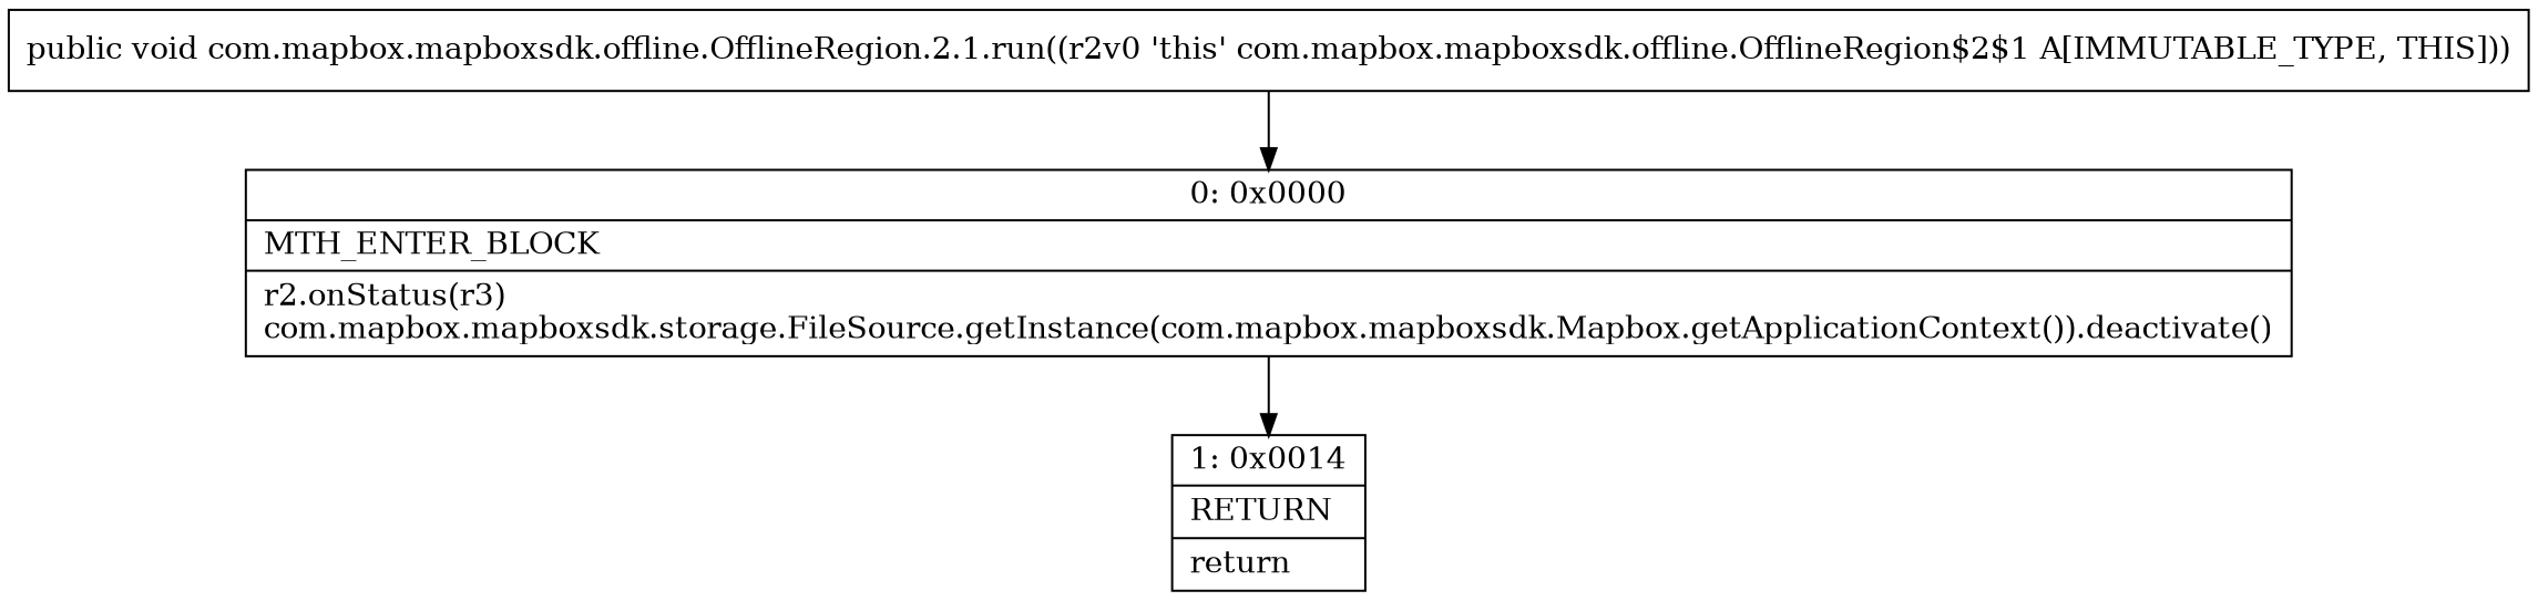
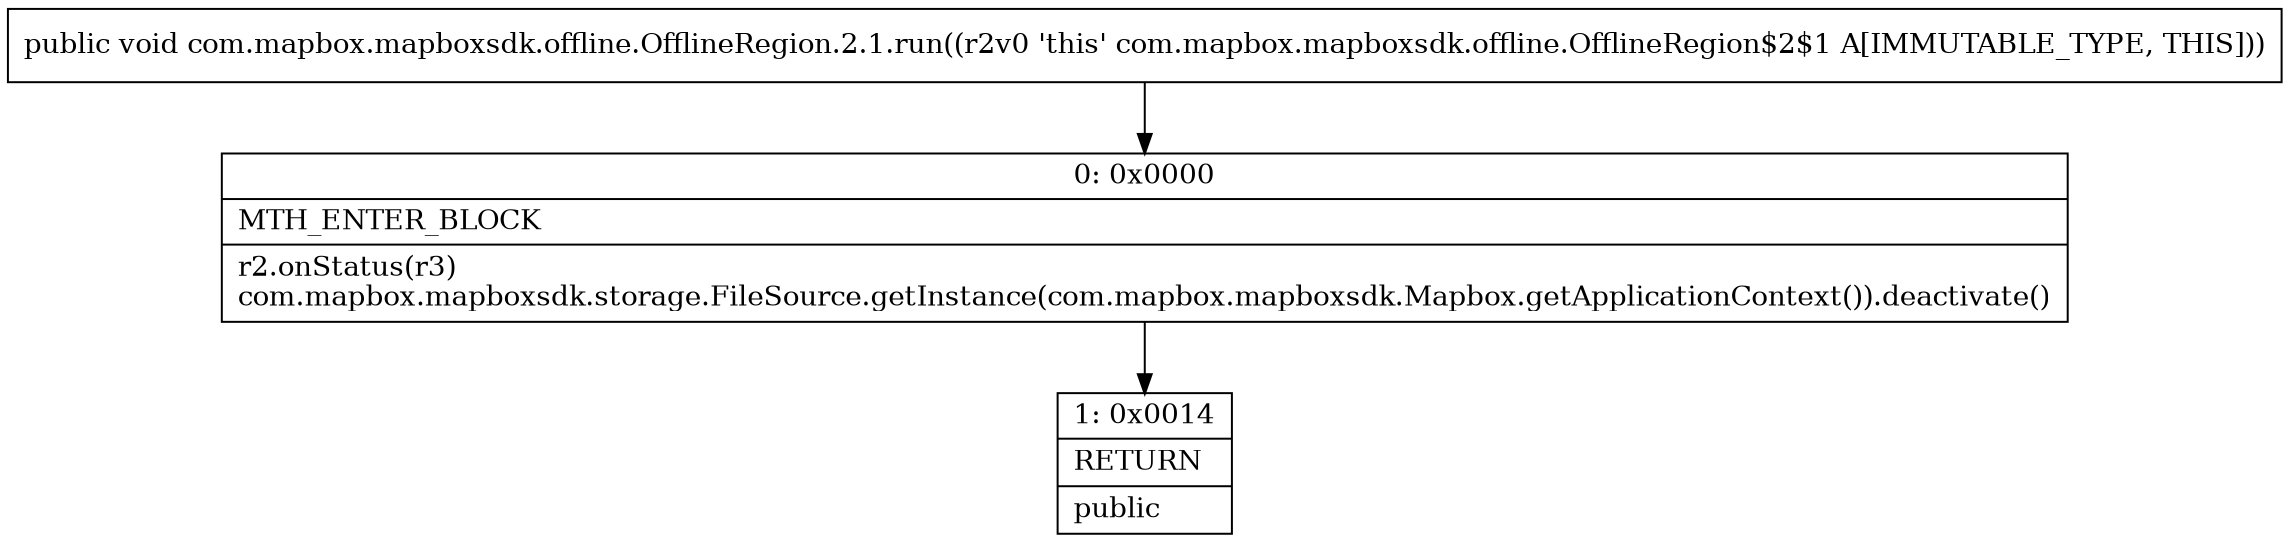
  digraph {
    node [shape=record]
    n1 [label="{0\:\ 0x0000|MTH_ENTER_BLOCK\l|r2.onStatus(r3)\lcom.mapbox.mapboxsdk.storage.FileSource.getInstance(com.mapbox.mapboxsdk.Mapbox.getApplicationContext()).deactivate()\l}"]
-   n2 [label="{1\:\ 0x0014|RETURN\l|return\l}"]
+   n2 [label="{1\:\ 0x0014|RETURN\l|public\l}"]
    n3 [label="{public void com.mapbox.mapboxsdk.offline.OfflineRegion.2.1.run((r2v0 'this' com.mapbox.mapboxsdk.offline.OfflineRegion$2$1 A[IMMUTABLE_TYPE, THIS])) }"]
    n1 -> n2
    n3 -> n1
  }
